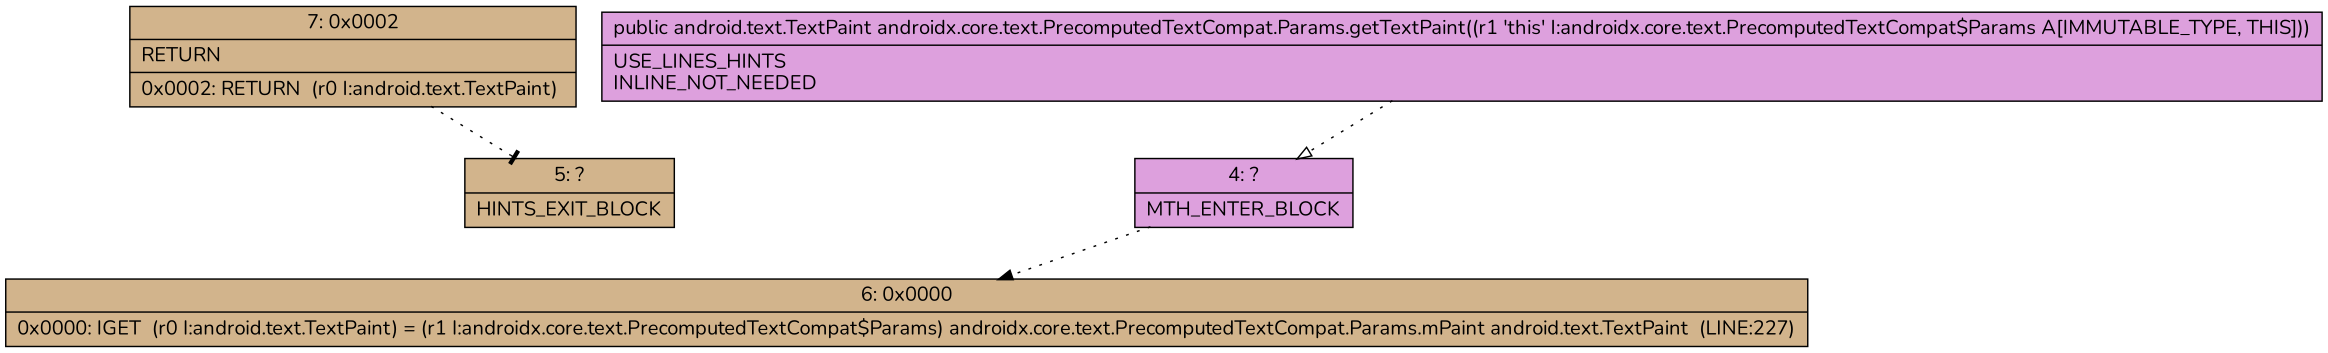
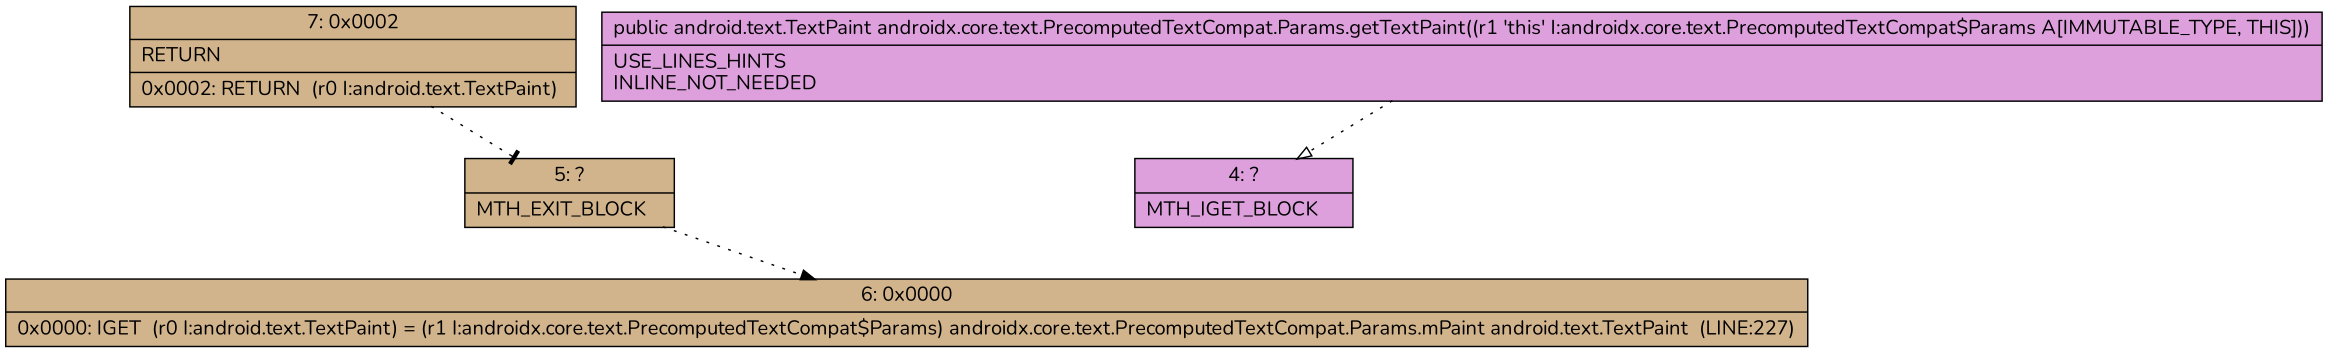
  digraph {
    fontname=Nunito
    node [fillcolor=tan fontname=Nunito shape=record style=filled]
    edge [fontname=Nunito style=dotted]
-   n1 [fillcolor=plum label="{4\:\ ?|MTH_ENTER_BLOCK\l}"]
+   n1 [fillcolor=plum label="{4\:\ ?|MTH_IGET_BLOCK\l}"]
    n2 [label="{6\:\ 0x0000|0x0000: IGET  (r0 I:android.text.TextPaint) = (r1 I:androidx.core.text.PrecomputedTextCompat$Params) androidx.core.text.PrecomputedTextCompat.Params.mPaint android.text.TextPaint  (LINE:227)\l}"]
    n3 [label="{7\:\ 0x0002|RETURN\l|0x0002: RETURN  (r0 I:android.text.TextPaint) \l}"]
-   n4 [label="{5\:\ ?|HINTS_EXIT_BLOCK\l}"]
+   n4 [label="{5\:\ ?|MTH_EXIT_BLOCK\l}"]
    n5 [fillcolor=plum label="{public android.text.TextPaint androidx.core.text.PrecomputedTextCompat.Params.getTextPaint((r1 'this' I:androidx.core.text.PrecomputedTextCompat$Params A[IMMUTABLE_TYPE, THIS]))  | USE_LINES_HINTS\lINLINE_NOT_NEEDED\l}"]
-   n1 -> n2 [arrowhead=normal]
+   n4 -> n2 [arrowhead=normal]
    n3 -> n4 [arrowhead=tee]
    n5 -> n1 [arrowhead=onormal]
  }
